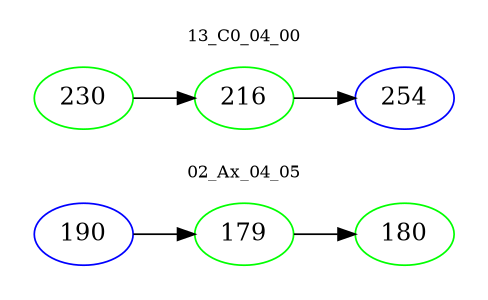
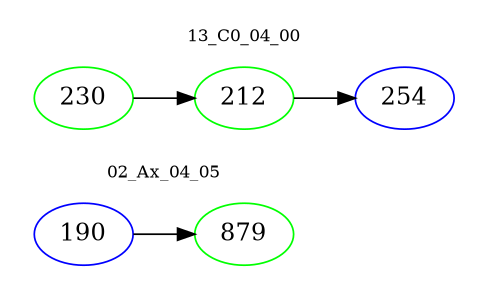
  digraph {
    rankdir=LR
    node [color=green]
    edge [color=black]
-   n1 [label=179]
+   n1 [label=879]
    n2 [color=blue label=190]
-   n3 [label=180]
-   n4 [label=216]
+   n4 [label=212]
    n5 [color=blue label=254]
    n6 [label=230]
    subgraph cluster_1 {
      color=white
      fontsize=10
      label="02_Ax_04_05"
      n1
      n2
-     n3
    }
    subgraph cluster_2 {
      color=white
      fontsize=10
      label="13_C0_04_00"
      n4
      n5
      n6
    }
-   n1 -> n3
    n2 -> n1
    n4 -> n5
    n6 -> n4
  }
